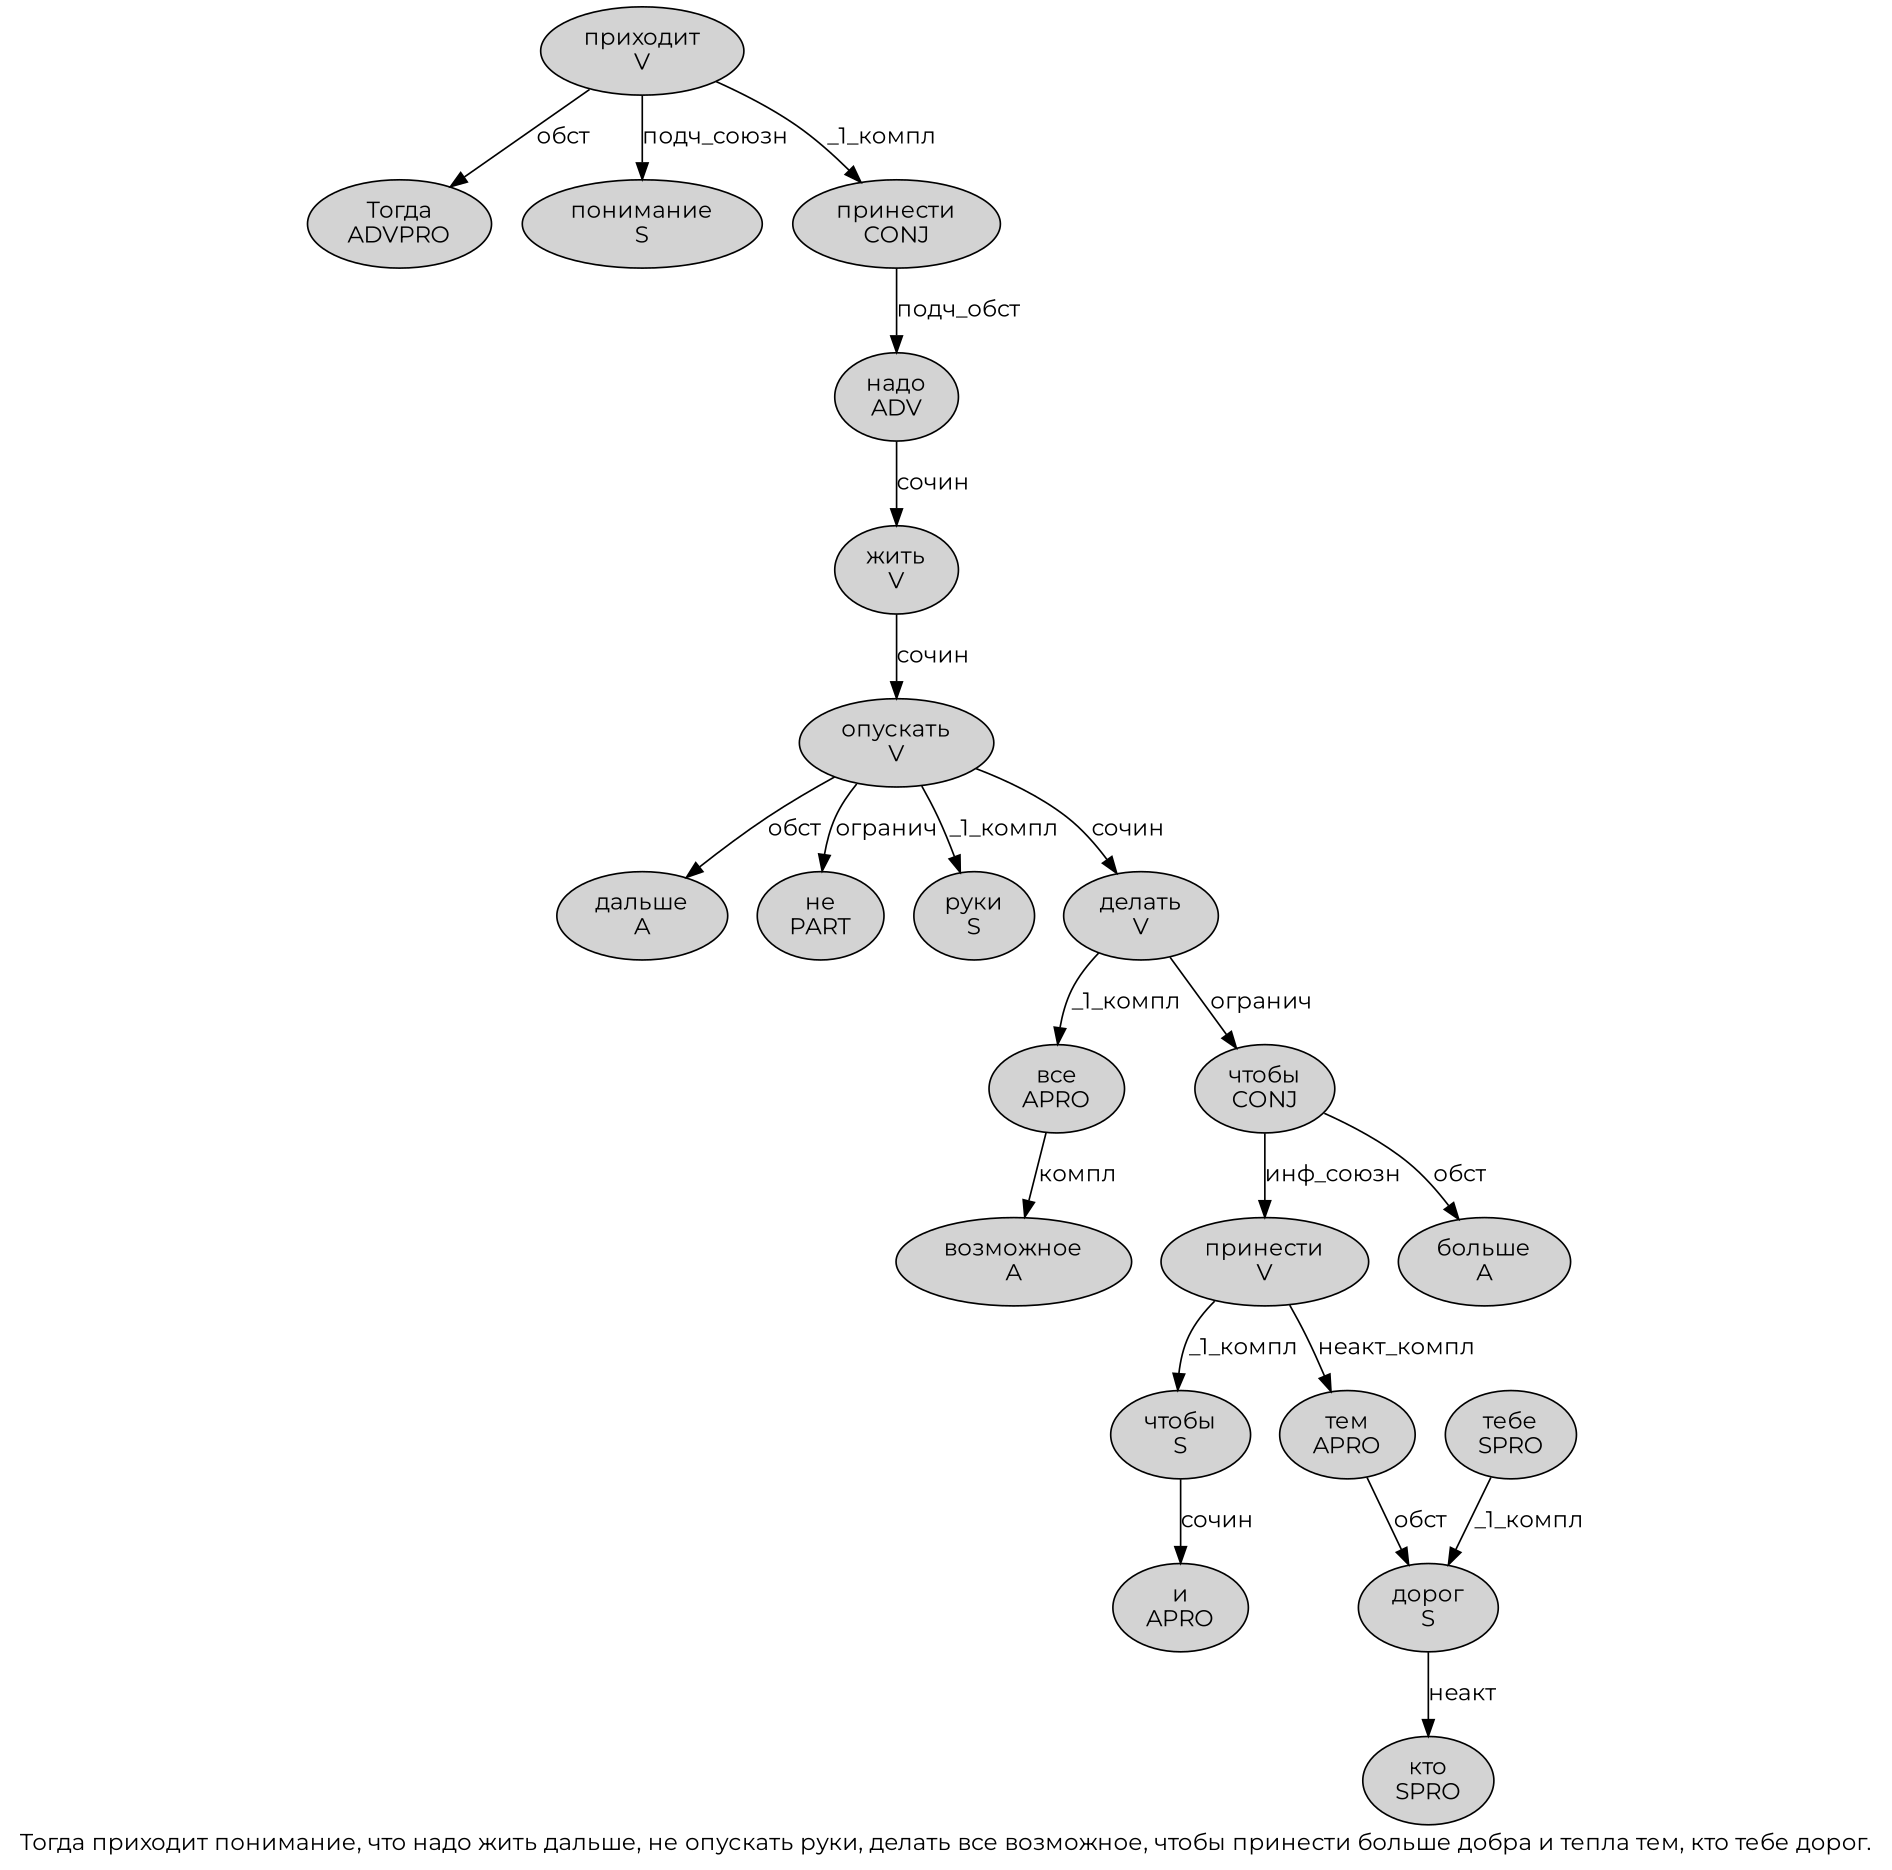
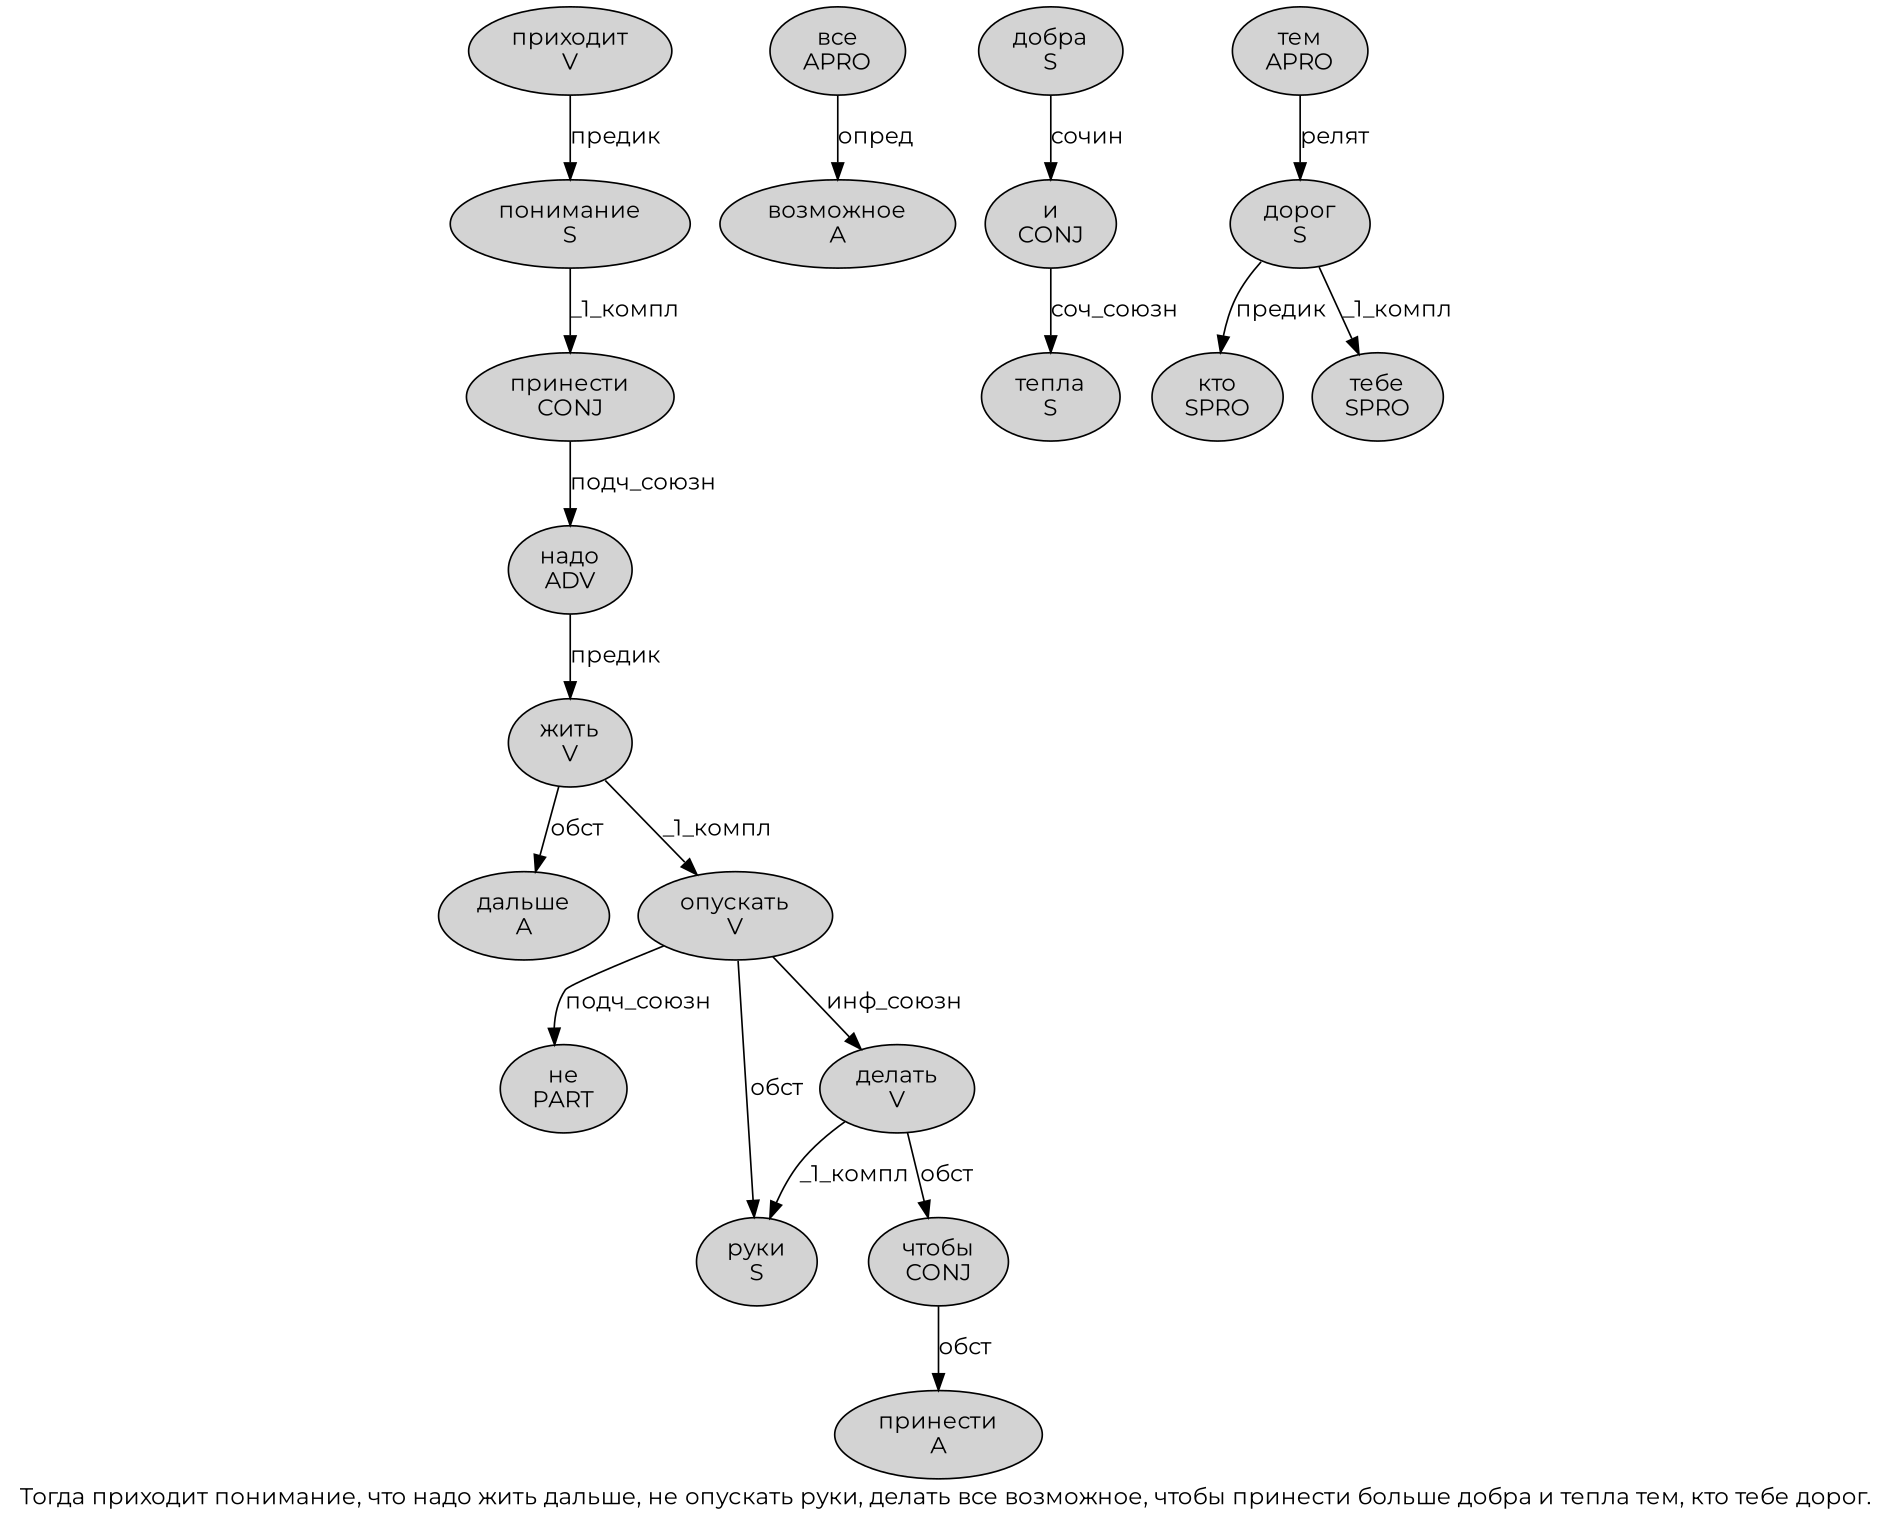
  digraph {
    fontname=Montserrat
    label="Тогда приходит понимание, что надо жить дальше, не опускать руки, делать все возможное, чтобы принести больше добра и тепла тем, кто тебе дорог."
    node [fillcolor=lightgray fontname=Montserrat penwidth=1 shape=ellipse style=filled]
    edge [fontname=Montserrat]
-   n1 [label="Тогда\nADVPRO"]
    n2 [label="приходит\nV"]
    n3 [label="понимание\nS"]
    n4 [label="принести\nCONJ"]
    n5 [label="надо\nADV"]
    n6 [label="жить\nV"]
    n7 [label="дальше\nA"]
    n8 [label="опускать\nV"]
    n9 [label="не\nPART"]
    n10 [label="руки\nS"]
    n11 [label="делать\nV"]
    n12 [label="все\nAPRO"]
    n13 [label="чтобы\nCONJ"]
    n14 [label="возможное\nA"]
-   n15 [label="принести\nV"]
-   n16 [label="больше\nA"]
-   n17 [label="чтобы\nS"]
+   n16 [label="принести\nA"]
+   n17 [label="добра\nS"]
    n18 [label="тем\nAPRO"]
-   n19 [label="и\nAPRO"]
+   n19 [label="и\nCONJ"]
    n20 [label="дорог\nS"]
+   n21 [label="тепла\nS"]
    n22 [label="кто\nSPRO"]
    n23 [label="тебе\nSPRO"]
-   n2 -> n1 [label="обст"]
-   n2 -> n3 [label="подч_союзн"]
-   n2 -> n4 [label="_1_компл"]
-   n4 -> n5 [label="подч_обст"]
-   n5 -> n6 [label="сочин"]
-   n8 -> n7 [label="обст"]
-   n6 -> n8 [label="сочин"]
-   n8 -> n9 [label="огранич"]
-   n8 -> n10 [label="_1_компл"]
-   n8 -> n11 [label="сочин"]
-   n11 -> n12 [label="_1_компл"]
-   n11 -> n13 [label="огранич"]
-   n12 -> n14 [label="компл"]
-   n13 -> n15 [label="инф_союзн"]
+   n2 -> n3 [label="предик"]
+   n3 -> n4 [label="_1_компл"]
+   n4 -> n5 [label="подч_союзн"]
+   n5 -> n6 [label="предик"]
+   n6 -> n7 [label="обст"]
+   n6 -> n8 [label="_1_компл"]
+   n8 -> n9 [label="подч_союзн"]
+   n8 -> n10 [label="обст"]
+   n8 -> n11 [label="инф_союзн"]
+   n11 -> n10 [label="_1_компл"]
+   n11 -> n13 [label="обст"]
+   n12 -> n14 [label="опред"]
    n13 -> n16 [label="обст"]
-   n15 -> n17 [label="_1_компл"]
-   n15 -> n18 [label="неакт_компл"]
    n17 -> n19 [label="сочин"]
-   n18 -> n20 [label="обст"]
-   n20 -> n22 [label="неакт"]
-   n23 -> n20 [label="_1_компл"]
+   n18 -> n20 [label="релят"]
+   n19 -> n21 [label="соч_союзн"]
+   n20 -> n22 [label="предик"]
+   n20 -> n23 [label="_1_компл"]
  }
